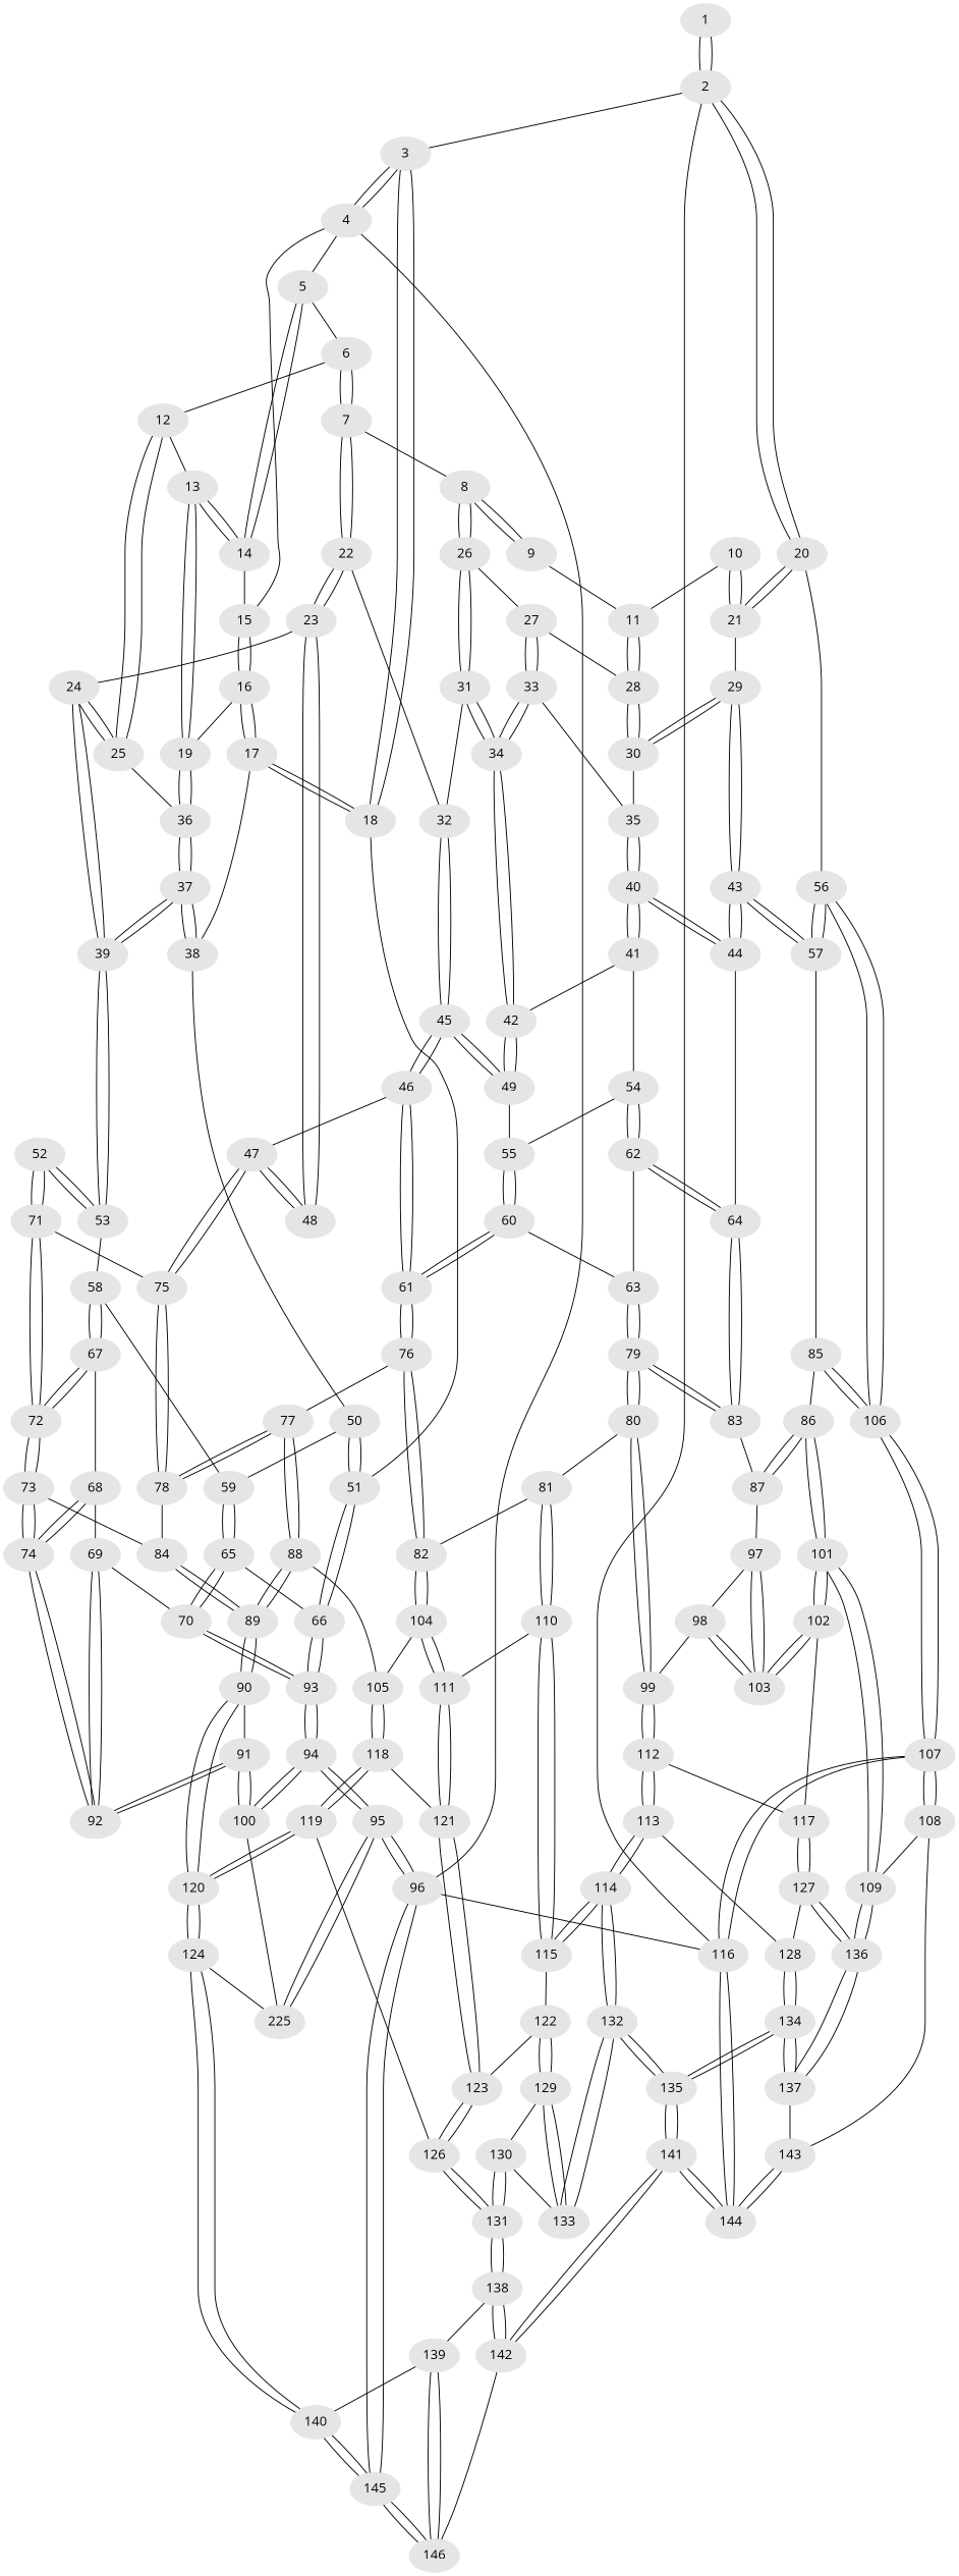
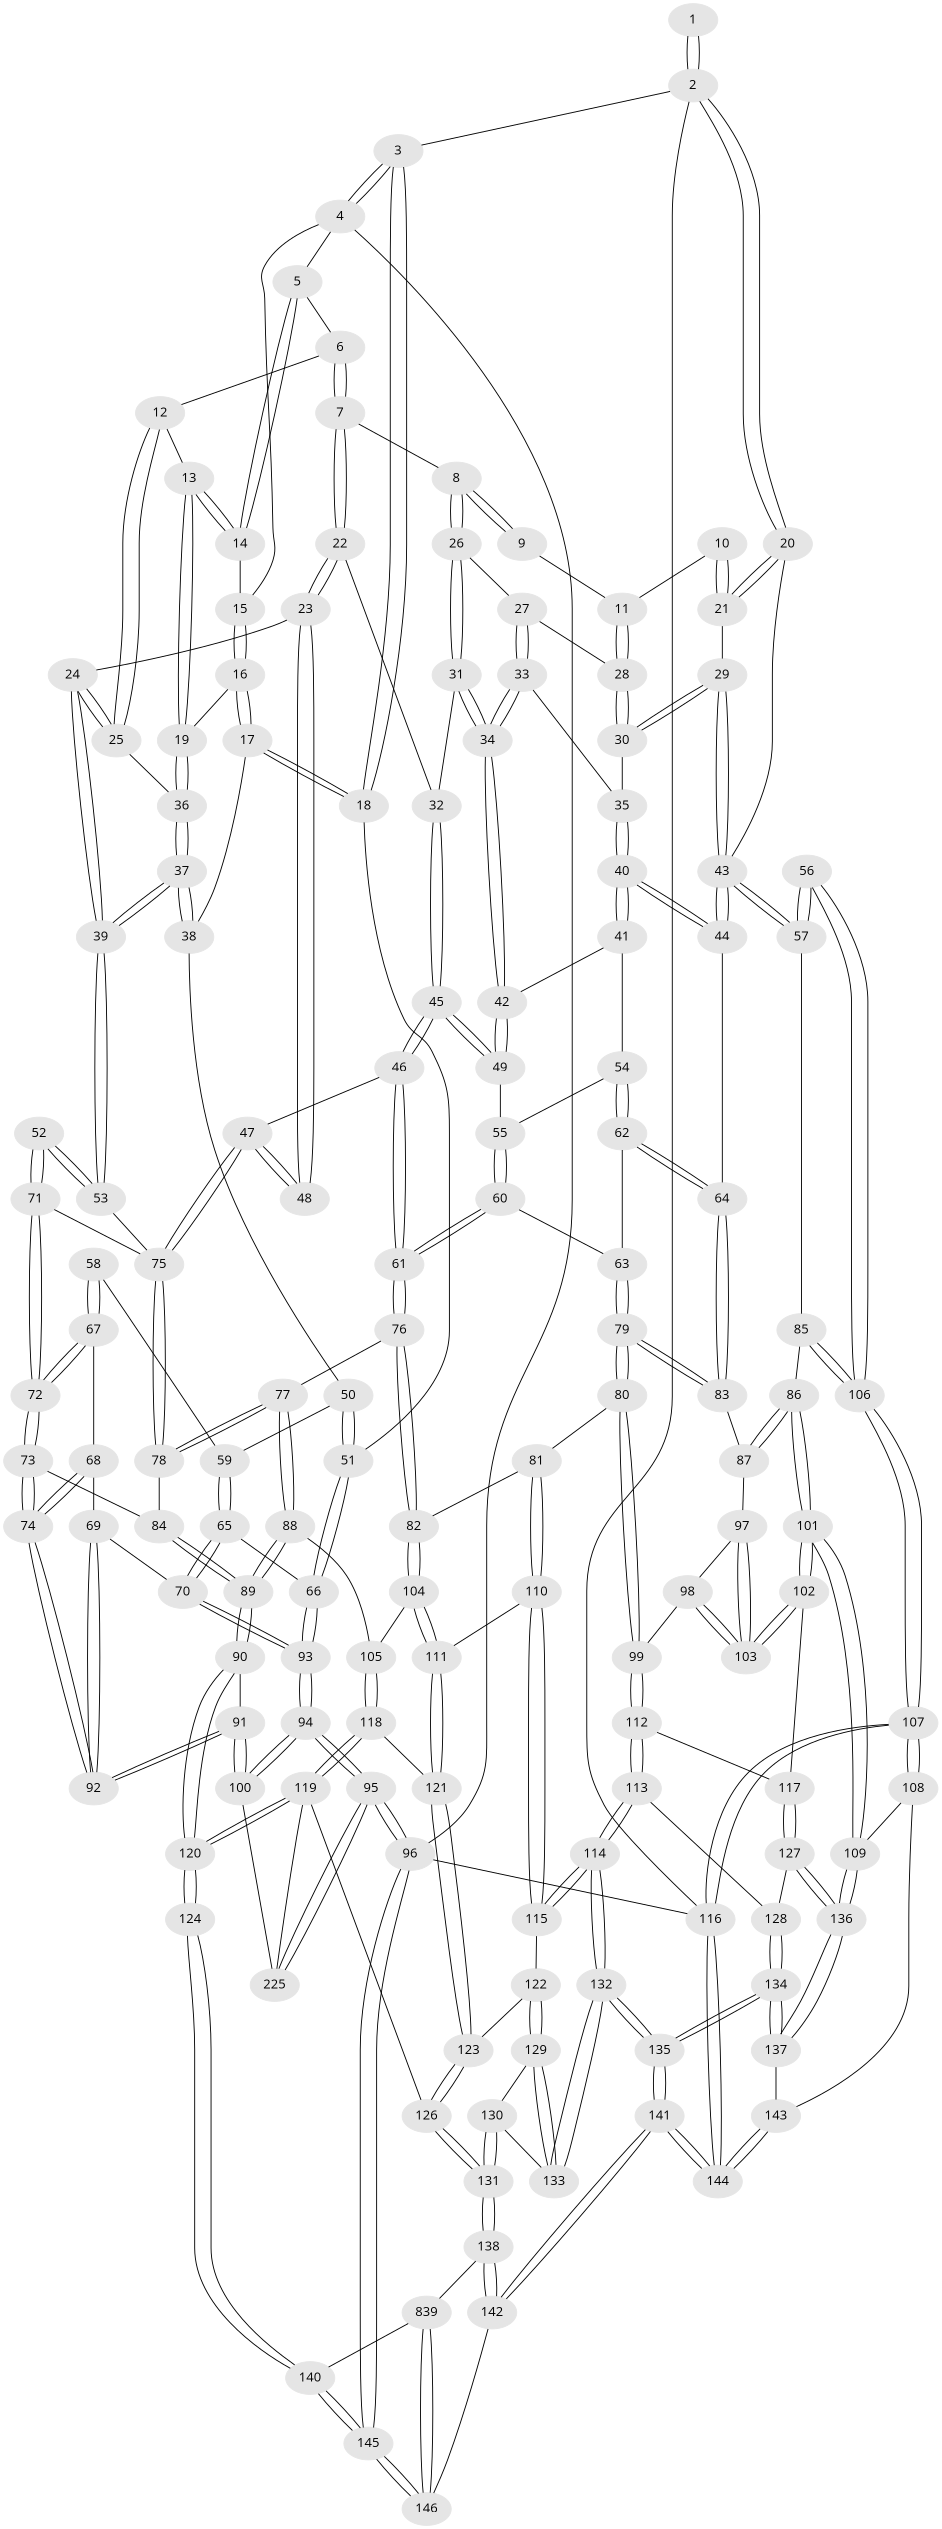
  graph {
    fontname="Open Sans"
    node [color=gray90 fontname="Open Sans" style=filled]
    edge [fontname="Open Sans"]
    1
    2
    3
    20
    116
    10
    11
    21
    4
    18
    56
    144
    96
    5
    15
    51
    145
    6
    14
    16
    7
    12
    8
    22
    13
    25
    9
    26
    23
    32
    27
    31
    28
    29
    30
    19
    36
    17
    38
    50
    66
    37
    57
    106
    43
    24
    48
    45
    39
    53
    33
    34
    35
    44
    40
    42
    49
    46
    41
    59
    58
    54
    64
    55
    62
    85
    83
    47
    61
    75
    76
    78
    52
    71
    60
    65
    93
    72
    67
    63
    107
    86
    68
    70
    79
    77
    82
    80
    87
    94
    69
    74
    73
    92
    84
    89
    88
    104
    105
    81
    99
    110
    112
    111
    115
    97
    90
    101
    102
    109
    98
    103
    118
    91
    120
    100
    124
    n118 [label=225]
    95
    146
    117
    113
    136
    127
    121
    119
    108
    143
    137
    122
    123
    114
    128
    132
    134
    133
    135
    129
    126
    131
    140
    130
    138
-   139
+   139 [label=839]
    142
    141
    1 -- 2
    1 -- 2
    2 -- 3
    2 -- 20
    2 -- 20
    2 -- 116
    3 -- 4
    3 -- 4
    3 -- 18
    3 -- 18
    20 -- 21
    20 -- 21
-   20 -- 56
+   20 -- 43
    116 -- 144
    116 -- 144
    10 -- 11
    10 -- 21
    10 -- 21
    11 -- 28
    11 -- 28
    21 -- 29
    4 -- 96
    4 -- 5
    4 -- 15
    18 -- 51
    56 -- 57
    56 -- 57
    56 -- 106
    56 -- 106
    96 -- 116
    96 -- 145
    96 -- 145
    5 -- 6
    5 -- 14
    5 -- 14
    15 -- 16
    15 -- 16
    51 -- 66
    51 -- 66
    145 -- 146
    145 -- 146
    6 -- 7
    6 -- 7
    6 -- 12
    14 -- 15
    16 -- 19
    16 -- 17
    16 -- 17
    7 -- 8
    7 -- 22
    7 -- 22
    12 -- 13
    12 -- 25
    12 -- 25
    8 -- 9
    8 -- 9
    8 -- 26
    8 -- 26
    22 -- 23
    22 -- 23
    22 -- 32
    13 -- 14
    13 -- 14
    13 -- 19
    13 -- 19
    25 -- 36
    9 -- 11
    26 -- 27
    26 -- 31
    26 -- 31
    23 -- 24
    23 -- 48
    23 -- 48
    32 -- 45
    32 -- 45
    27 -- 28
    27 -- 33
    27 -- 33
    31 -- 32
    31 -- 34
    31 -- 34
    28 -- 30
    28 -- 30
    29 -- 30
    29 -- 30
    29 -- 43
    29 -- 43
    30 -- 35
    19 -- 36
    19 -- 36
    36 -- 37
    36 -- 37
    17 -- 18
    17 -- 18
    17 -- 38
    38 -- 50
    50 -- 51
    50 -- 51
    50 -- 59
    66 -- 93
    66 -- 93
    37 -- 38
    37 -- 38
    37 -- 39
    37 -- 39
    57 -- 85
    106 -- 107
    106 -- 107
    43 -- 57
    43 -- 57
    43 -- 44
    43 -- 44
    24 -- 25
    24 -- 25
    24 -- 39
    24 -- 39
    45 -- 49
    45 -- 49
    45 -- 46
    45 -- 46
    39 -- 53
    39 -- 53
-   53 -- 58
+   53 -- 75
    33 -- 34
    33 -- 34
    33 -- 35
    34 -- 42
    34 -- 42
    35 -- 40
    35 -- 40
    44 -- 64
    40 -- 44
    40 -- 44
    40 -- 41
    40 -- 41
    42 -- 49
    42 -- 49
    49 -- 55
    46 -- 47
    46 -- 61
    46 -- 61
    41 -- 42
    41 -- 54
    59 -- 65
    59 -- 65
    58 -- 59
    58 -- 67
    58 -- 67
    54 -- 55
    54 -- 62
    54 -- 62
    64 -- 83
    64 -- 83
    55 -- 60
    55 -- 60
    62 -- 64
    62 -- 64
    62 -- 63
    85 -- 106
    85 -- 106
    85 -- 86
    83 -- 87
    47 -- 48
    47 -- 48
    47 -- 75
    47 -- 75
    61 -- 76
    61 -- 76
    75 -- 78
    75 -- 78
    76 -- 77
    76 -- 82
    76 -- 82
    78 -- 84
    52 -- 53
    52 -- 53
    52 -- 71
    52 -- 71
    71 -- 75
    71 -- 72
    71 -- 72
    60 -- 61
    60 -- 61
    60 -- 63
    65 -- 66
    65 -- 70
    65 -- 70
    93 -- 94
    93 -- 94
    72 -- 73
    72 -- 73
    67 -- 72
    67 -- 72
    67 -- 68
    63 -- 79
    63 -- 79
    107 -- 116
    107 -- 116
    107 -- 108
    107 -- 108
    86 -- 87
    86 -- 87
    86 -- 101
    86 -- 101
    68 -- 69
    68 -- 74
    68 -- 74
    70 -- 93
    70 -- 93
    79 -- 83
    79 -- 83
    79 -- 80
    79 -- 80
    77 -- 78
    77 -- 78
    77 -- 88
    77 -- 88
    82 -- 104
    82 -- 104
    80 -- 81
    80 -- 99
    80 -- 99
    87 -- 97
    94 -- 100
    94 -- 100
    94 -- 95
    94 -- 95
    69 -- 70
    69 -- 92
    69 -- 92
    74 -- 92
    74 -- 92
    73 -- 74
    73 -- 74
    73 -- 84
    84 -- 89
    84 -- 89
    89 -- 90
    89 -- 90
    88 -- 89
    88 -- 89
    88 -- 105
    104 -- 105
    104 -- 111
    104 -- 111
    105 -- 118
    105 -- 118
    81 -- 82
    81 -- 110
    81 -- 110
    99 -- 112
    99 -- 112
    110 -- 111
    110 -- 115
    110 -- 115
    112 -- 117
    112 -- 113
    112 -- 113
    111 -- 121
    111 -- 121
    115 -- 122
    97 -- 98
    97 -- 103
    97 -- 103
    90 -- 91
    90 -- 120
    90 -- 120
    101 -- 102
    101 -- 102
    101 -- 109
    101 -- 109
    102 -- 103
    102 -- 103
    102 -- 117
    109 -- 136
    109 -- 136
    98 -- 99
    98 -- 103
    98 -- 103
    118 -- 121
    118 -- 119
    118 -- 119
    91 -- 92
    91 -- 92
    91 -- 100
    91 -- 100
    120 -- 124
    120 -- 124
    100 -- n118
-   124 -- n118
+   119 -- n118
    124 -- 140
    124 -- 140
    95 -- 96
    95 -- 96
    95 -- n118
    95 -- n118
    117 -- 127
    117 -- 127
    113 -- 114
    113 -- 114
    113 -- 128
    136 -- 137
    136 -- 137
    127 -- 136
    127 -- 136
    127 -- 128
    121 -- 123
    121 -- 123
    119 -- 120
    119 -- 120
    119 -- 126
    108 -- 109
    108 -- 143
    143 -- 144
    143 -- 144
    137 -- 143
    122 -- 123
    122 -- 129
    122 -- 129
    123 -- 126
    123 -- 126
    114 -- 115
    114 -- 115
    114 -- 132
    114 -- 132
    128 -- 134
    128 -- 134
    132 -- 133
    132 -- 133
    132 -- 135
    132 -- 135
    134 -- 137
    134 -- 137
    134 -- 135
    134 -- 135
    135 -- 141
    135 -- 141
    129 -- 133
    129 -- 133
    129 -- 130
    126 -- 131
    126 -- 131
    131 -- 138
    131 -- 138
    140 -- 145
    140 -- 145
    130 -- 133
    130 -- 131
    130 -- 131
    138 -- 139
    138 -- 142
    138 -- 142
    139 -- 146
    139 -- 146
    139 -- 140
    142 -- 146
    141 -- 144
    141 -- 144
    141 -- 142
    141 -- 142
  }
